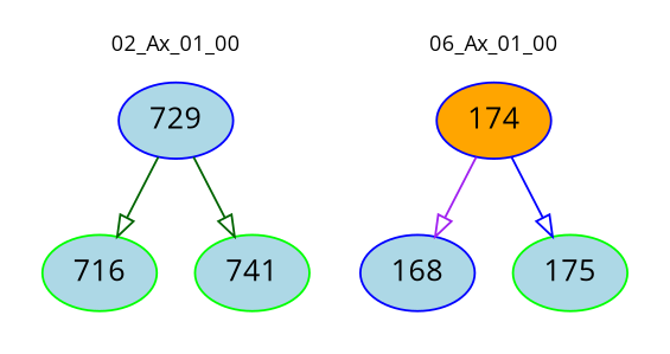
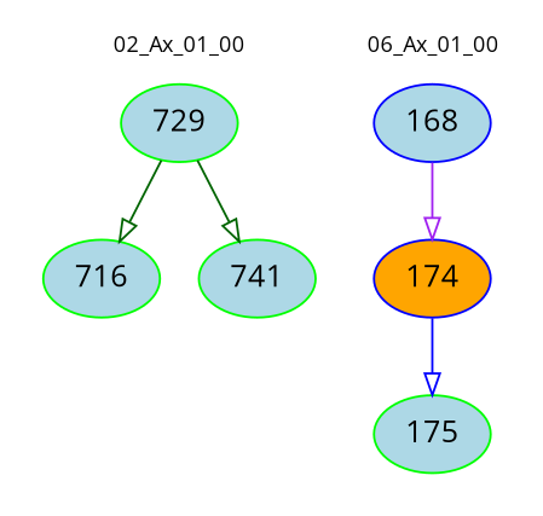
  digraph {
    fontname="Open Sans"
    node [color=blue fillcolor=lightblue fontname="Open Sans" style=filled]
    edge [arrowhead=onormal color=darkgreen fontname="Open Sans"]
-   n1 [label=729]
+   n1 [color=green label=729]
    n2 [color=green label=716]
    n3 [color=green label=741]
    n4 [fillcolor=orange label=174]
    n5 [label=168]
    n6 [color=green label=175]
    subgraph cluster_1 {
      color=white
      fontsize=10
      label="02_Ax_01_00"
      n1
      n2
      n3
    }
    subgraph cluster_2 {
      color=white
      fontsize=10
      label="06_Ax_01_00"
      n4
      n5
      n6
    }
    n1 -> n2
    n1 -> n3
-   n4 -> n5 [color=purple]
+   n5 -> n4 [color=purple]
    n4 -> n6 [color=blue]
  }
